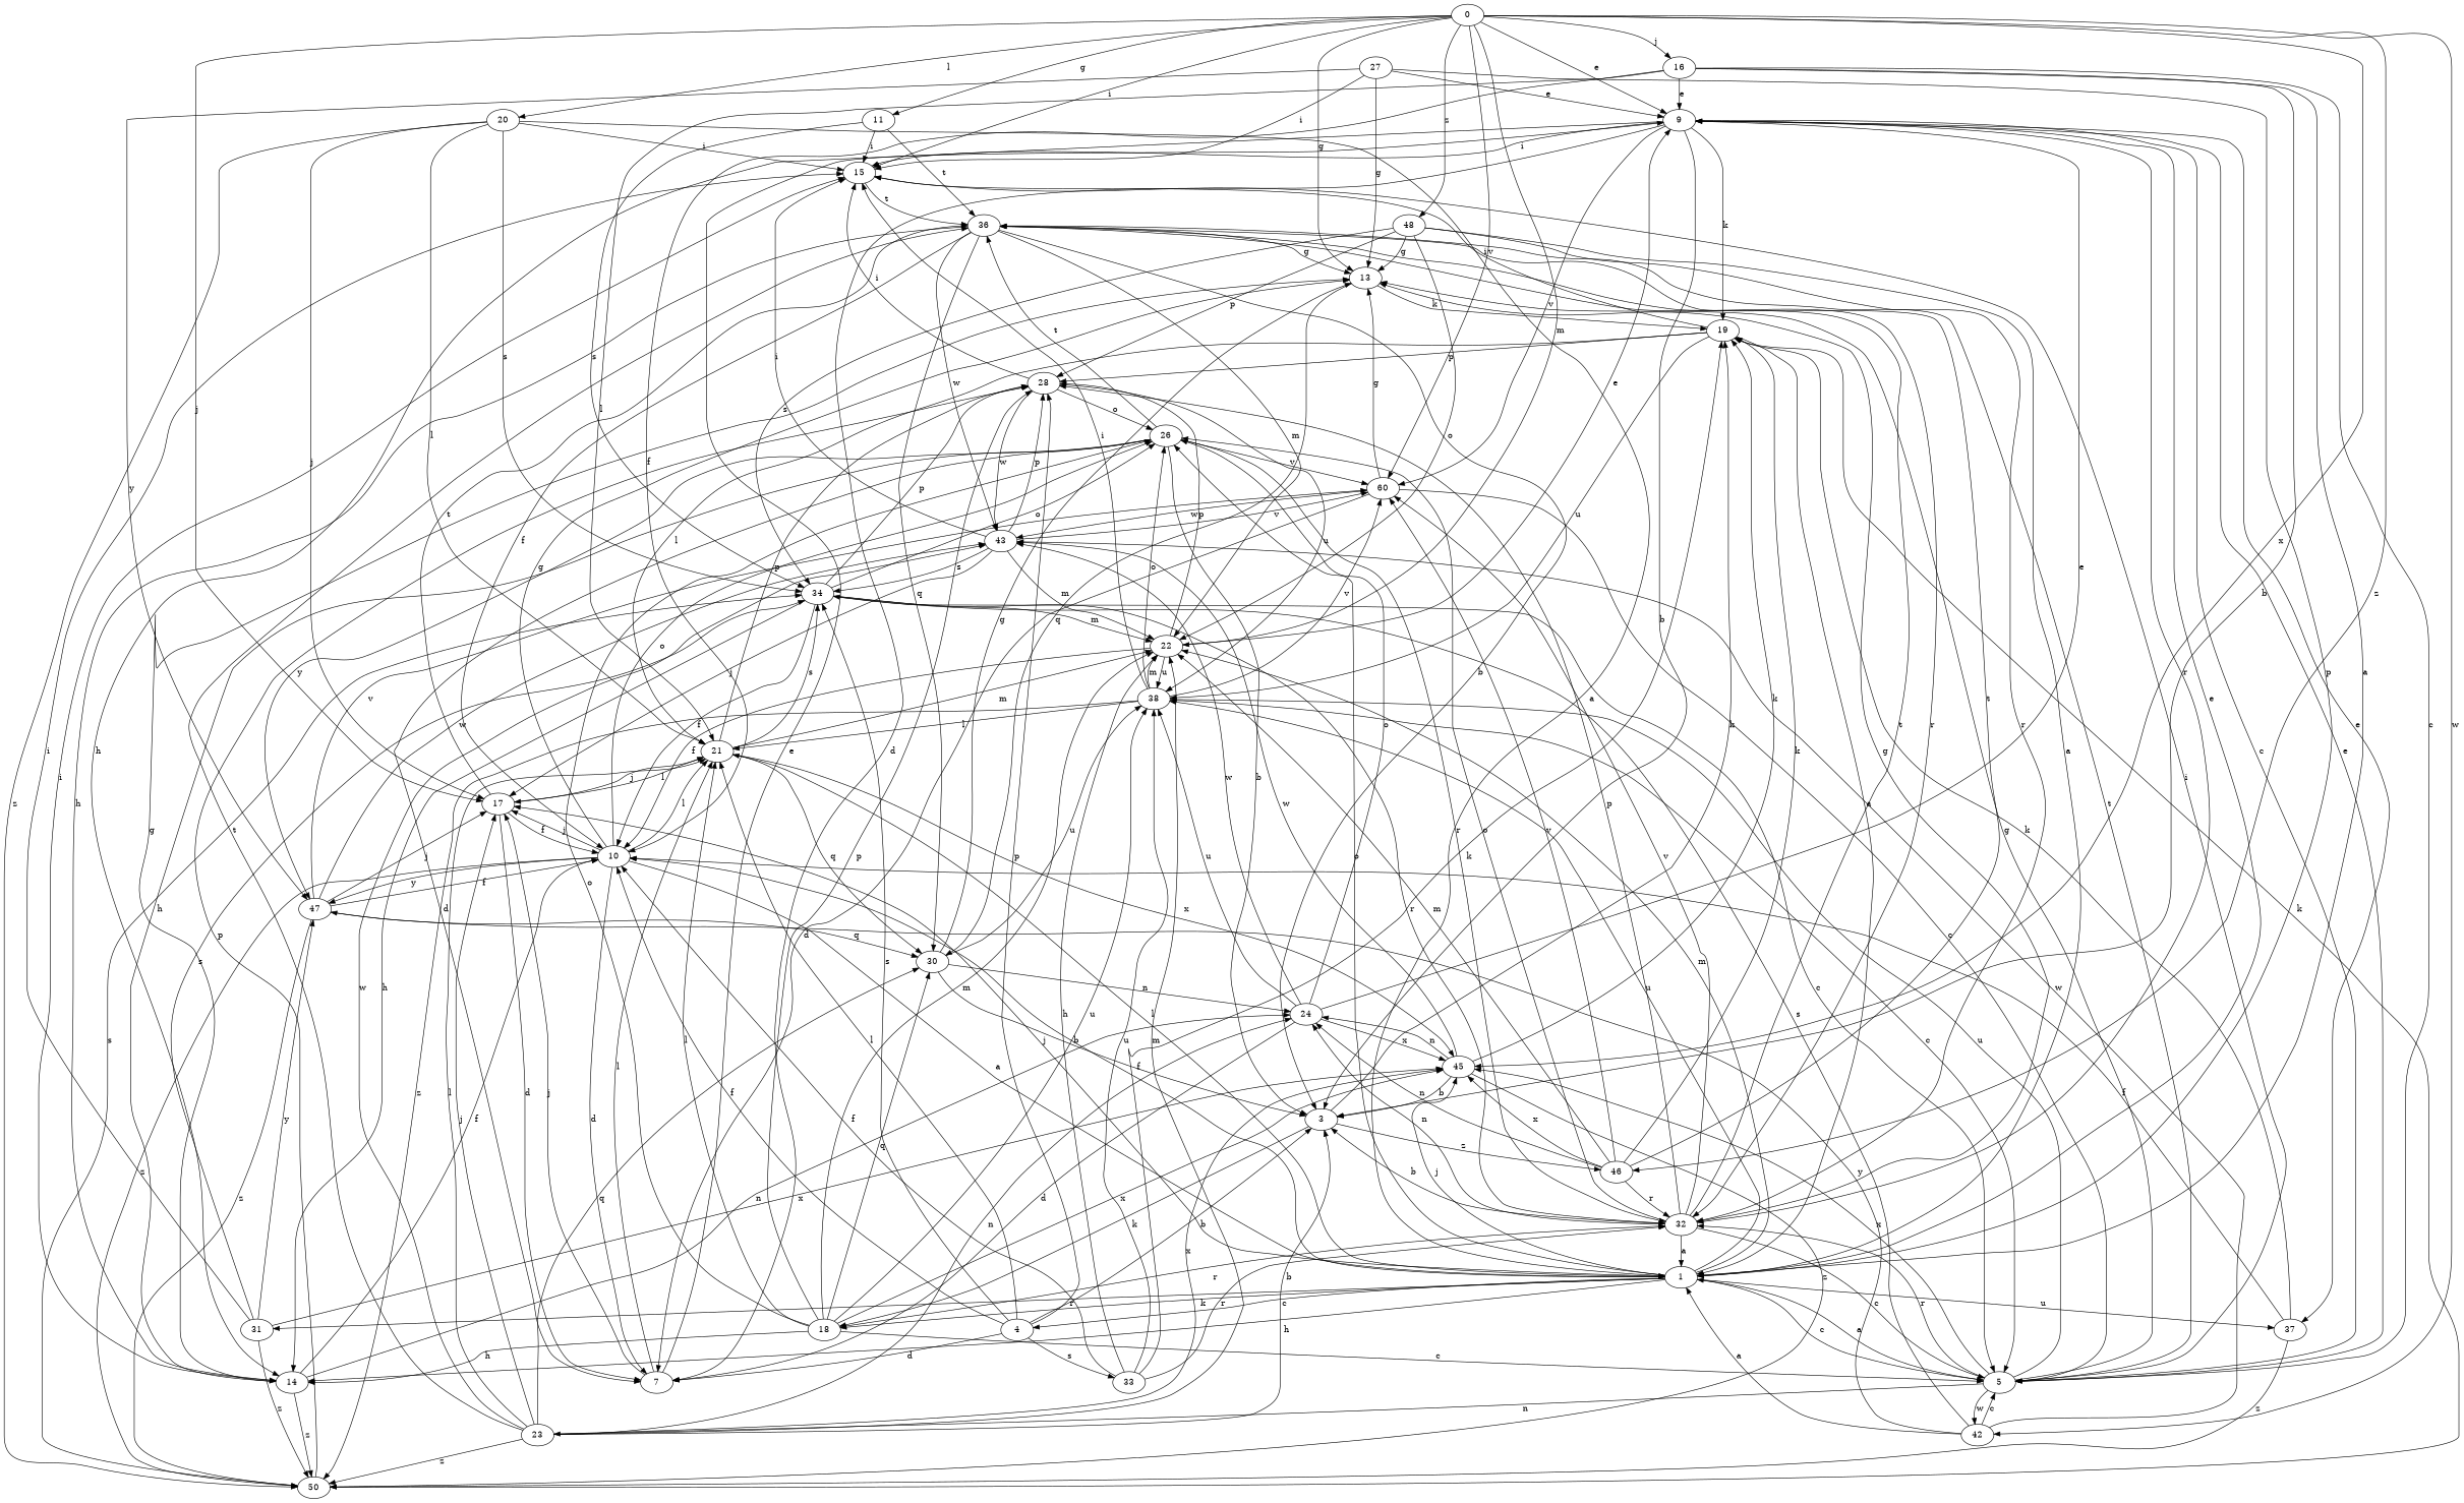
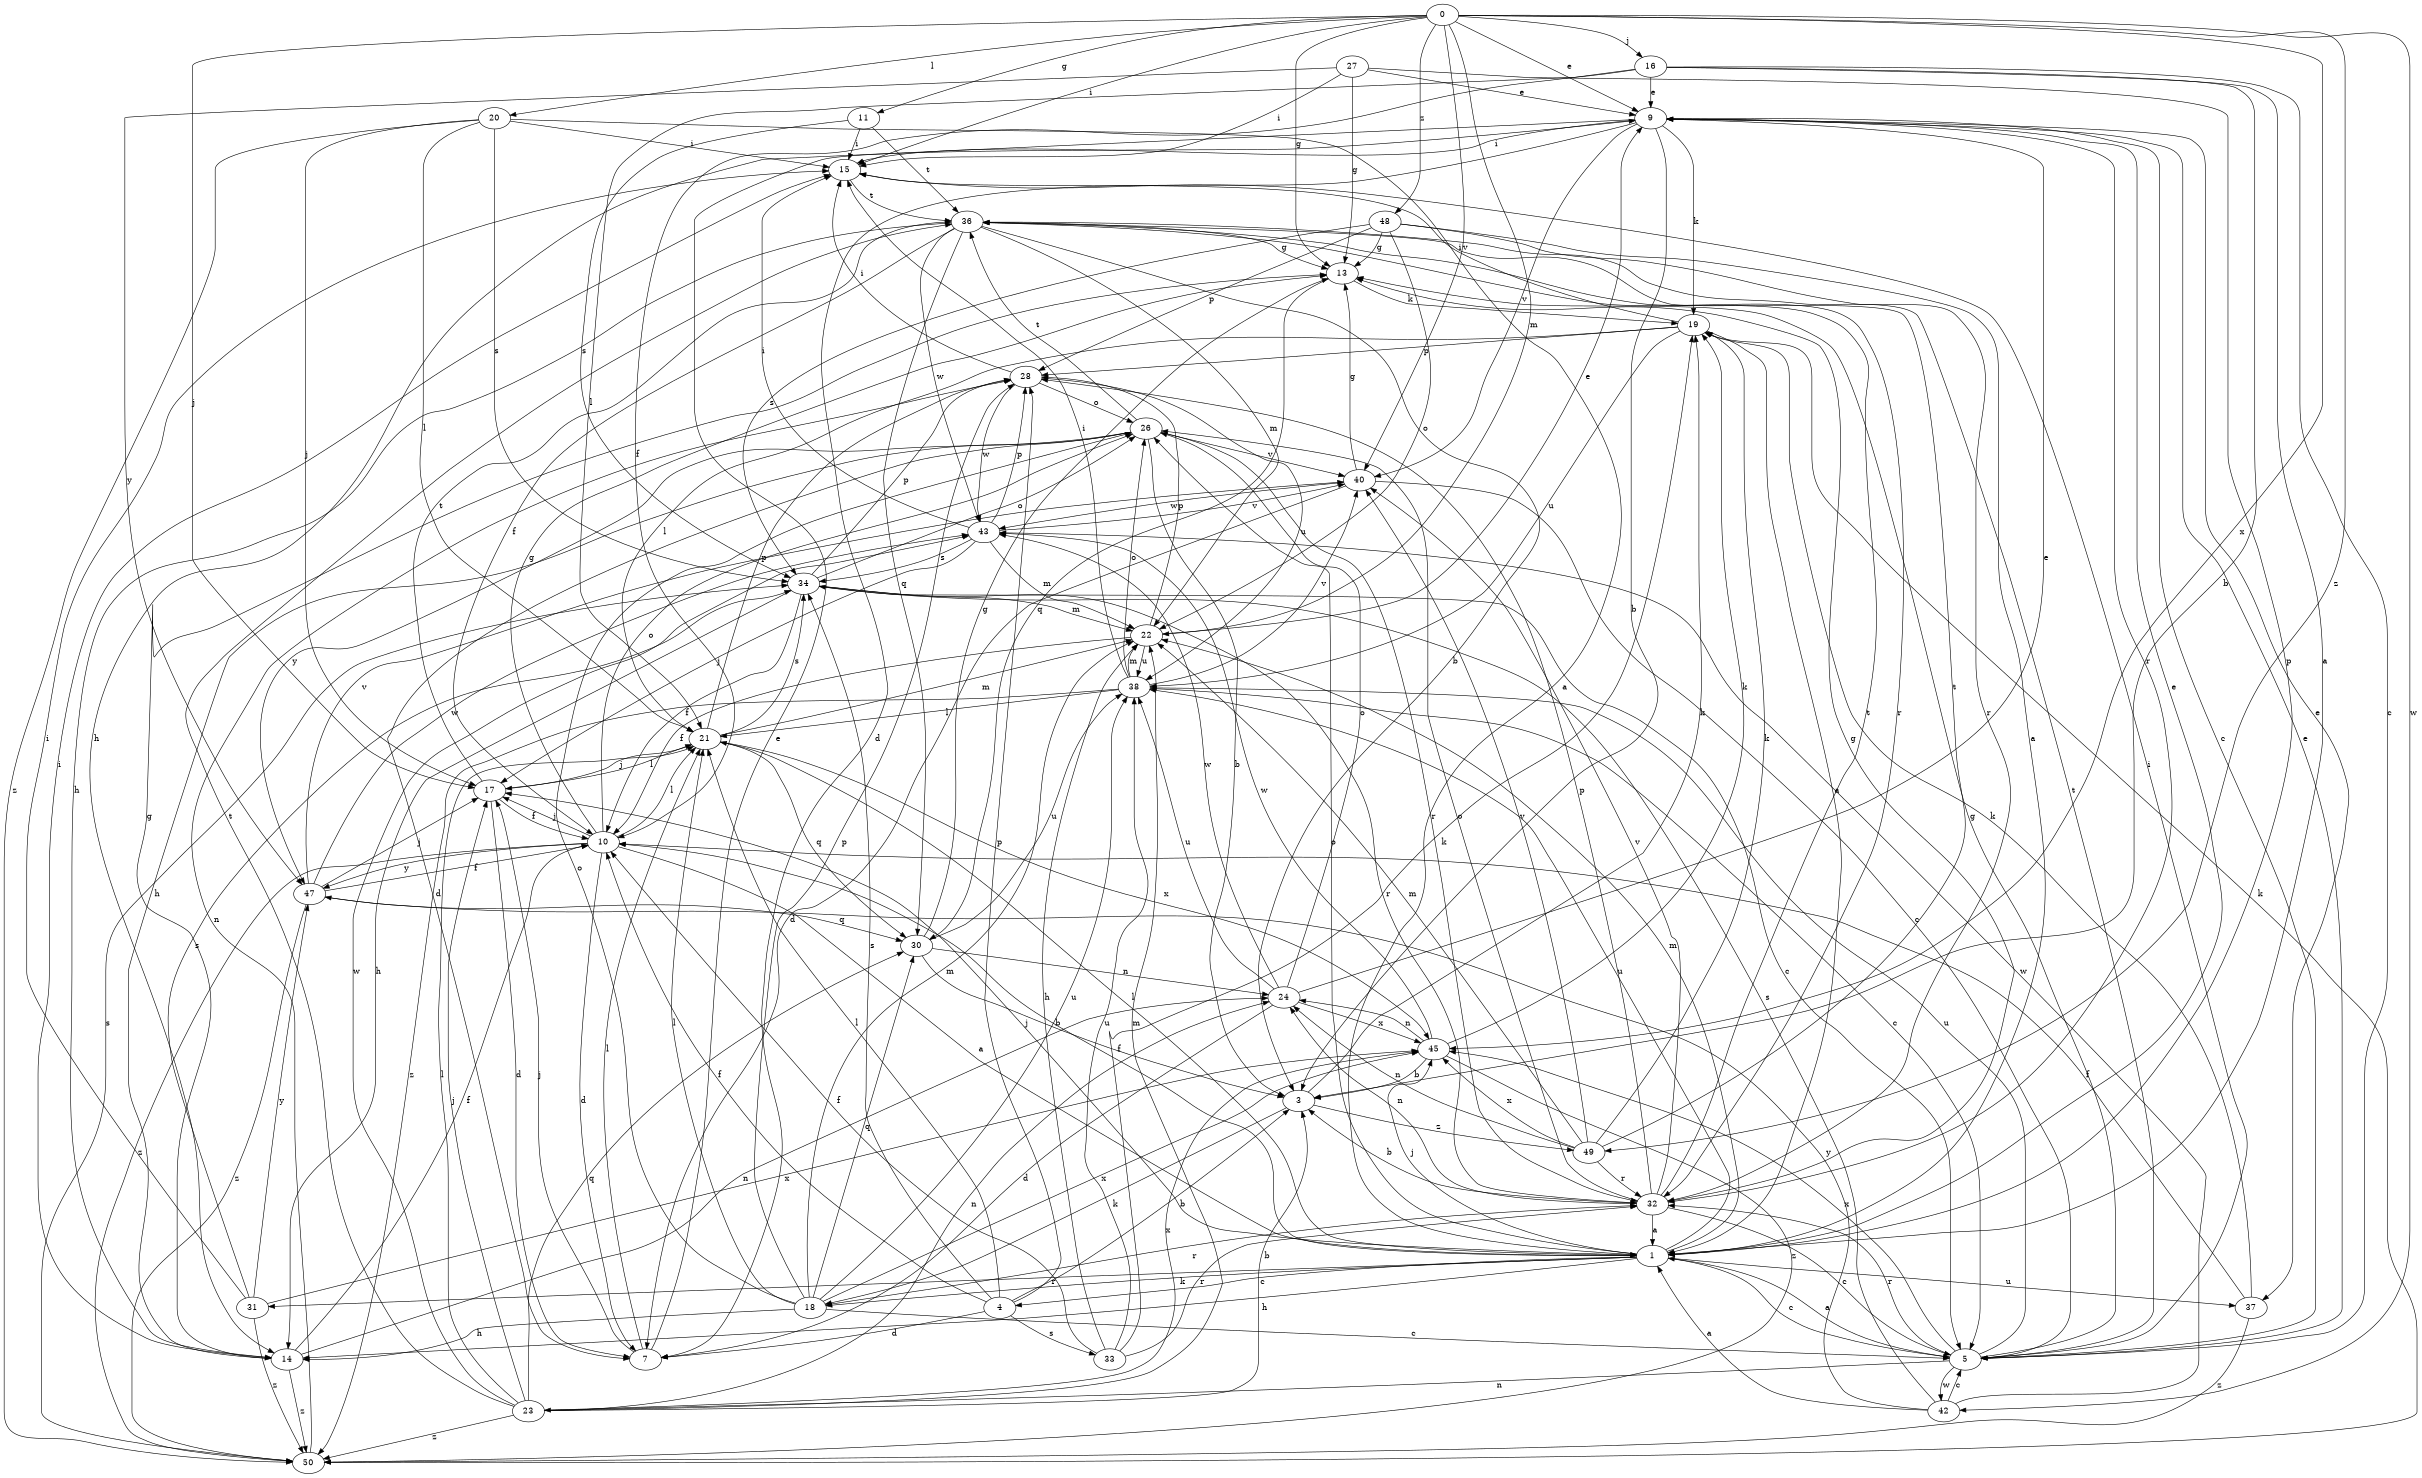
  strict digraph {
    0
    9
    11
    13
    15
    16
    17
    20
    22
-   40 [label=60]
+   40
    42
    45
    48
-   49 [label=46]
+   49
    5
    14
    37
    3
    19
    7
    32
    34
    36
    30
    1
    10
    21
    50
    38
    28
    43
    47
    24
    4
    18
    26
    31
    33
    23
    27
    0 -> 9 [label=e]
    0 -> 11 [label=g]
    0 -> 13 [label=g]
    0 -> 15 [label=i]
    0 -> 16 [label=j]
    0 -> 17 [label=j]
    0 -> 20 [label=l]
    0 -> 22 [label=m]
    0 -> 40 [label=v]
    0 -> 42 [label=w]
    0 -> 45 [label=x]
    0 -> 48 [label=z]
    0 -> 49 [label=z]
    9 -> 15 [label=i]
    9 -> 40 [label=v]
    9 -> 5 [label=c]
    9 -> 14 [label=h]
    9 -> 37 [label=e]
    9 -> 3 [label=b]
    9 -> 19 [label=k]
    9 -> 7 [label=d]
    9 -> 32 [label=r]
    11 -> 15 [label=i]
    11 -> 34 [label=s]
    11 -> 36 [label=t]
    13 -> 19 [label=k]
    13 -> 30 [label=q]
    15 -> 36 [label=t]
    16 -> 9 [label=e]
    16 -> 5 [label=c]
    16 -> 3 [label=b]
    16 -> 1 [label=a]
    16 -> 10 [label=f]
    16 -> 21 [label=l]
    17 -> 7 [label=d]
    17 -> 36 [label=t]
    17 -> 10 [label=f]
    17 -> 21 [label=l]
    20 -> 15 [label=i]
    20 -> 17 [label=j]
    20 -> 34 [label=s]
    20 -> 1 [label=a]
    20 -> 21 [label=l]
    20 -> 50 [label=z]
    22 -> 9 [label=e]
    22 -> 10 [label=f]
    22 -> 38 [label=u]
    22 -> 28 [label=p]
    40 -> 13 [label=g]
    40 -> 5 [label=c]
    40 -> 7 [label=d]
    40 -> 43 [label=w]
    42 -> 5 [label=c]
    42 -> 34 [label=s]
    42 -> 1 [label=a]
    42 -> 43 [label=w]
    42 -> 47 [label=y]
    45 -> 3 [label=b]
    45 -> 19 [label=k]
    45 -> 50 [label=z]
    45 -> 43 [label=w]
    45 -> 24 [label=n]
    48 -> 13 [label=g]
    48 -> 22 [label=o]
    48 -> 32 [label=r]
    48 -> 34 [label=s]
    48 -> 1 [label=a]
    48 -> 28 [label=p]
    49 -> 22 [label=m]
    49 -> 40 [label=v]
    49 -> 45 [label=x]
    49 -> 19 [label=k]
    49 -> 32 [label=r]
    49 -> 36 [label=t]
    49 -> 24 [label=n]
    5 -> 9 [label=e]
    5 -> 13 [label=g]
    5 -> 15 [label=i]
    5 -> 42 [label=w]
    5 -> 45 [label=x]
    5 -> 32 [label=r]
    5 -> 36 [label=t]
    5 -> 1 [label=a]
    5 -> 38 [label=u]
    5 -> 23 [label=n]
    14 -> 13 [label=g]
    14 -> 15 [label=i]
    14 -> 10 [label=f]
    14 -> 50 [label=z]
    14 -> 24 [label=n]
    37 -> 19 [label=k]
    37 -> 10 [label=f]
    37 -> 50 [label=z]
    3 -> 49 [label=z]
    3 -> 19 [label=k]
    3 -> 18 [label=k]
    19 -> 15 [label=i]
    19 -> 1 [label=a]
    19 -> 21 [label=l]
    19 -> 38 [label=u]
    19 -> 28 [label=p]
    7 -> 9 [label=e]
    7 -> 17 [label=j]
    7 -> 21 [label=l]
    32 -> 13 [label=g]
    32 -> 40 [label=v]
    32 -> 5 [label=c]
    32 -> 3 [label=b]
    32 -> 36 [label=t]
    32 -> 1 [label=a]
    32 -> 28 [label=p]
    32 -> 24 [label=n]
    32 -> 26 [label=o]
    34 -> 22 [label=m]
    34 -> 5 [label=c]
    34 -> 14 [label=h]
    34 -> 32 [label=r]
    34 -> 10 [label=f]
    34 -> 28 [label=p]
    34 -> 26 [label=o]
    36 -> 13 [label=g]
    36 -> 22 [label=m]
    36 -> 14 [label=h]
    36 -> 3 [label=b]
    36 -> 32 [label=r]
    36 -> 30 [label=q]
    36 -> 10 [label=f]
    36 -> 43 [label=w]
    30 -> 13 [label=g]
    30 -> 3 [label=b]
    30 -> 38 [label=u]
    30 -> 24 [label=n]
    1 -> 9 [label=e]
    1 -> 17 [label=j]
    1 -> 22 [label=m]
    1 -> 45 [label=j]
    1 -> 5 [label=c]
    1 -> 14 [label=h]
    1 -> 37 [label=u]
    1 -> 10 [label=f]
    1 -> 21 [label=l]
    1 -> 38 [label=u]
    1 -> 4 [label=c]
    1 -> 18 [label=k]
    1 -> 26 [label=o]
    1 -> 31 [label=r]
    10 -> 13 [label=g]
    10 -> 17 [label=j]
    10 -> 7 [label=d]
    10 -> 1 [label=a]
    10 -> 21 [label=l]
    10 -> 50 [label=z]
    10 -> 47 [label=y]
    10 -> 26 [label=o]
    21 -> 17 [label=j]
    21 -> 22 [label=m]
    21 -> 45 [label=x]
    21 -> 34 [label=s]
    21 -> 30 [label=q]
    21 -> 28 [label=p]
    50 -> 19 [label=k]
    50 -> 34 [label=s]
-   50 -> 28 [label=p]
+   50 -> 28 [label=n]
    38 -> 15 [label=i]
    38 -> 22 [label=m]
    38 -> 40 [label=v]
    38 -> 5 [label=c]
    38 -> 21 [label=l]
    38 -> 50 [label=z]
    38 -> 26 [label=o]
    28 -> 15 [label=i]
    28 -> 38 [label=u]
    28 -> 43 [label=w]
    28 -> 26 [label=o]
    43 -> 15 [label=i]
    43 -> 17 [label=j]
    43 -> 22 [label=m]
    43 -> 40 [label=v]
    43 -> 34 [label=s]
    43 -> 28 [label=p]
    47 -> 17 [label=j]
    47 -> 40 [label=v]
    47 -> 30 [label=q]
    47 -> 10 [label=f]
    47 -> 50 [label=z]
    47 -> 43 [label=w]
    24 -> 9 [label=e]
    24 -> 45 [label=x]
    24 -> 7 [label=d]
    24 -> 38 [label=u]
    24 -> 43 [label=w]
    24 -> 26 [label=o]
    4 -> 3 [label=b]
    4 -> 7 [label=d]
    4 -> 34 [label=s]
    4 -> 10 [label=f]
    4 -> 21 [label=l]
    4 -> 28 [label=p]
    4 -> 33 [label=s]
    18 -> 22 [label=m]
    18 -> 45 [label=x]
    18 -> 5 [label=c]
    18 -> 14 [label=h]
    18 -> 32 [label=r]
    18 -> 30 [label=q]
    18 -> 21 [label=l]
    18 -> 38 [label=u]
    18 -> 28 [label=p]
    18 -> 26 [label=o]
    26 -> 40 [label=v]
    26 -> 14 [label=h]
    26 -> 3 [label=b]
    26 -> 7 [label=d]
    26 -> 32 [label=r]
    26 -> 36 [label=t]
    26 -> 47 [label=y]
    31 -> 15 [label=i]
    31 -> 45 [label=x]
    31 -> 34 [label=s]
    31 -> 50 [label=z]
    31 -> 47 [label=y]
    33 -> 22 [label=h]
    33 -> 19 [label=k]
    33 -> 32 [label=r]
    33 -> 10 [label=f]
    33 -> 38 [label=u]
    23 -> 17 [label=j]
    23 -> 22 [label=m]
    23 -> 45 [label=x]
    23 -> 3 [label=b]
    23 -> 36 [label=t]
    23 -> 30 [label=q]
    23 -> 21 [label=l]
    23 -> 50 [label=z]
    23 -> 43 [label=w]
    23 -> 24 [label=n]
    27 -> 9 [label=e]
    27 -> 13 [label=g]
    27 -> 15 [label=i]
    27 -> 1 [label=p]
    27 -> 47 [label=y]
  }
